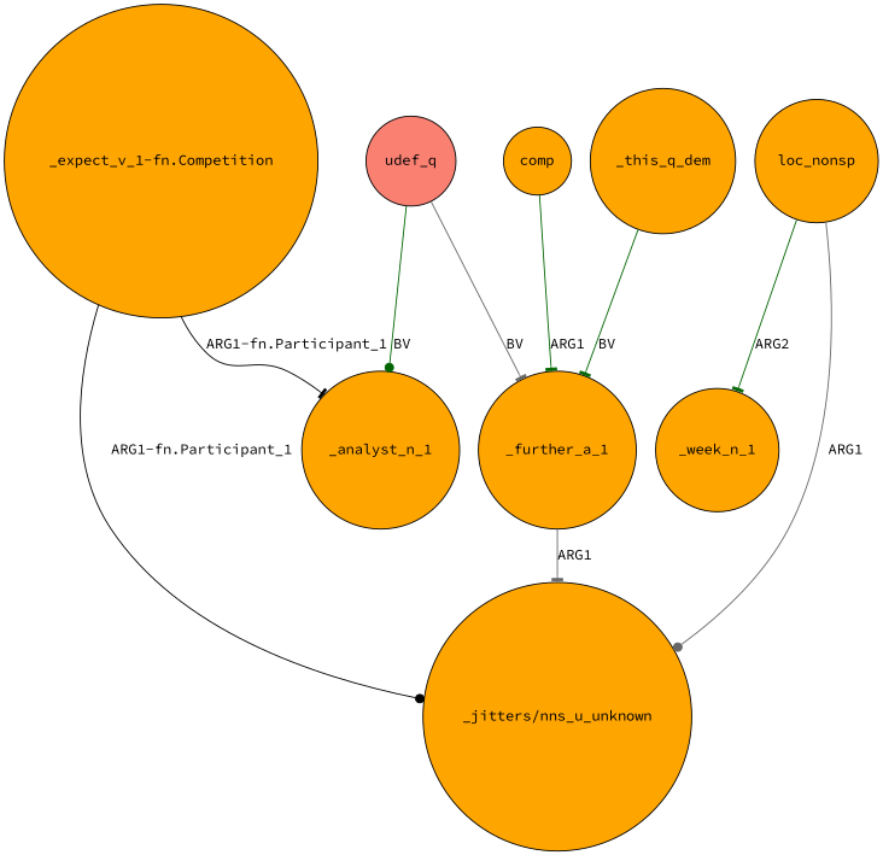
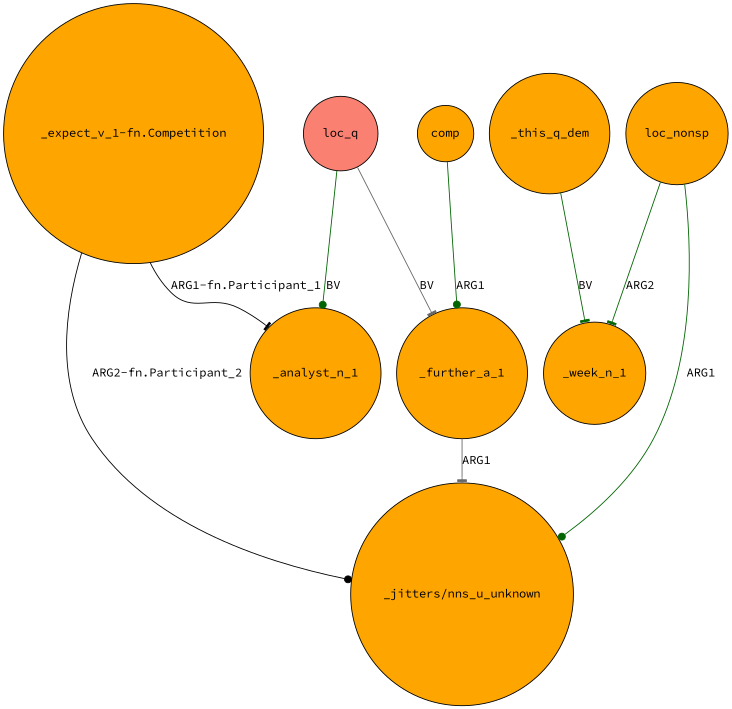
  digraph {
    fontname="Source Code Pro"
    node [fillcolor=orange fontname="Source Code Pro" shape=circle style=filled]
    edge [arrowhead=tee color=darkgreen fontname="Source Code Pro"]
-   udef_q [fillcolor=salmon]
+   udef_q [fillcolor=salmon label=loc_q]
    _analyst_n_1
    _further_a_1
    comp
    "_jitters/nns_u_unknown"
    "_expect_v_1-fn.Competition"
    loc_nonsp
    _week_n_1
    _this_q_dem
    udef_q -> _analyst_n_1 [arrowhead=dot label=BV]
    udef_q -> _further_a_1 [color=gray40 label=BV]
    _further_a_1 -> "_jitters/nns_u_unknown" [color=gray40 label=ARG1]
-   comp -> _further_a_1 [label=ARG1]
+   comp -> _further_a_1 [arrowhead=dot label=ARG1]
    "_expect_v_1-fn.Competition" -> _analyst_n_1 [color=black label="ARG1-fn.Participant_1"]
-   "_expect_v_1-fn.Competition" -> "_jitters/nns_u_unknown" [arrowhead=dot color=black label="ARG1-fn.Participant_1"]
-   loc_nonsp -> "_jitters/nns_u_unknown" [arrowhead=dot color=gray40 label=ARG1]
+   "_expect_v_1-fn.Competition" -> "_jitters/nns_u_unknown" [arrowhead=dot color=black label="ARG2-fn.Participant_2"]
+   loc_nonsp -> "_jitters/nns_u_unknown" [arrowhead=dot label=ARG1]
    loc_nonsp -> _week_n_1 [label=ARG2]
-   _this_q_dem -> _further_a_1 [label=BV]
+   _this_q_dem -> _week_n_1 [label=BV]
  }
